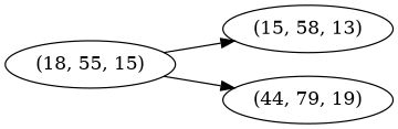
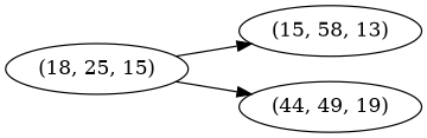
  digraph {
    rankdir=LR
-   "(18, 55, 15)"
+   "(18, 55, 15)" [label="(18, 25, 15)"]
    "(15, 58, 13)"
-   "(44, 49, 19)" [label="(44, 79, 19)"]
+   "(44, 49, 19)"
    "(18, 55, 15)" -> "(15, 58, 13)"
    "(18, 55, 15)" -> "(44, 49, 19)"
  }
